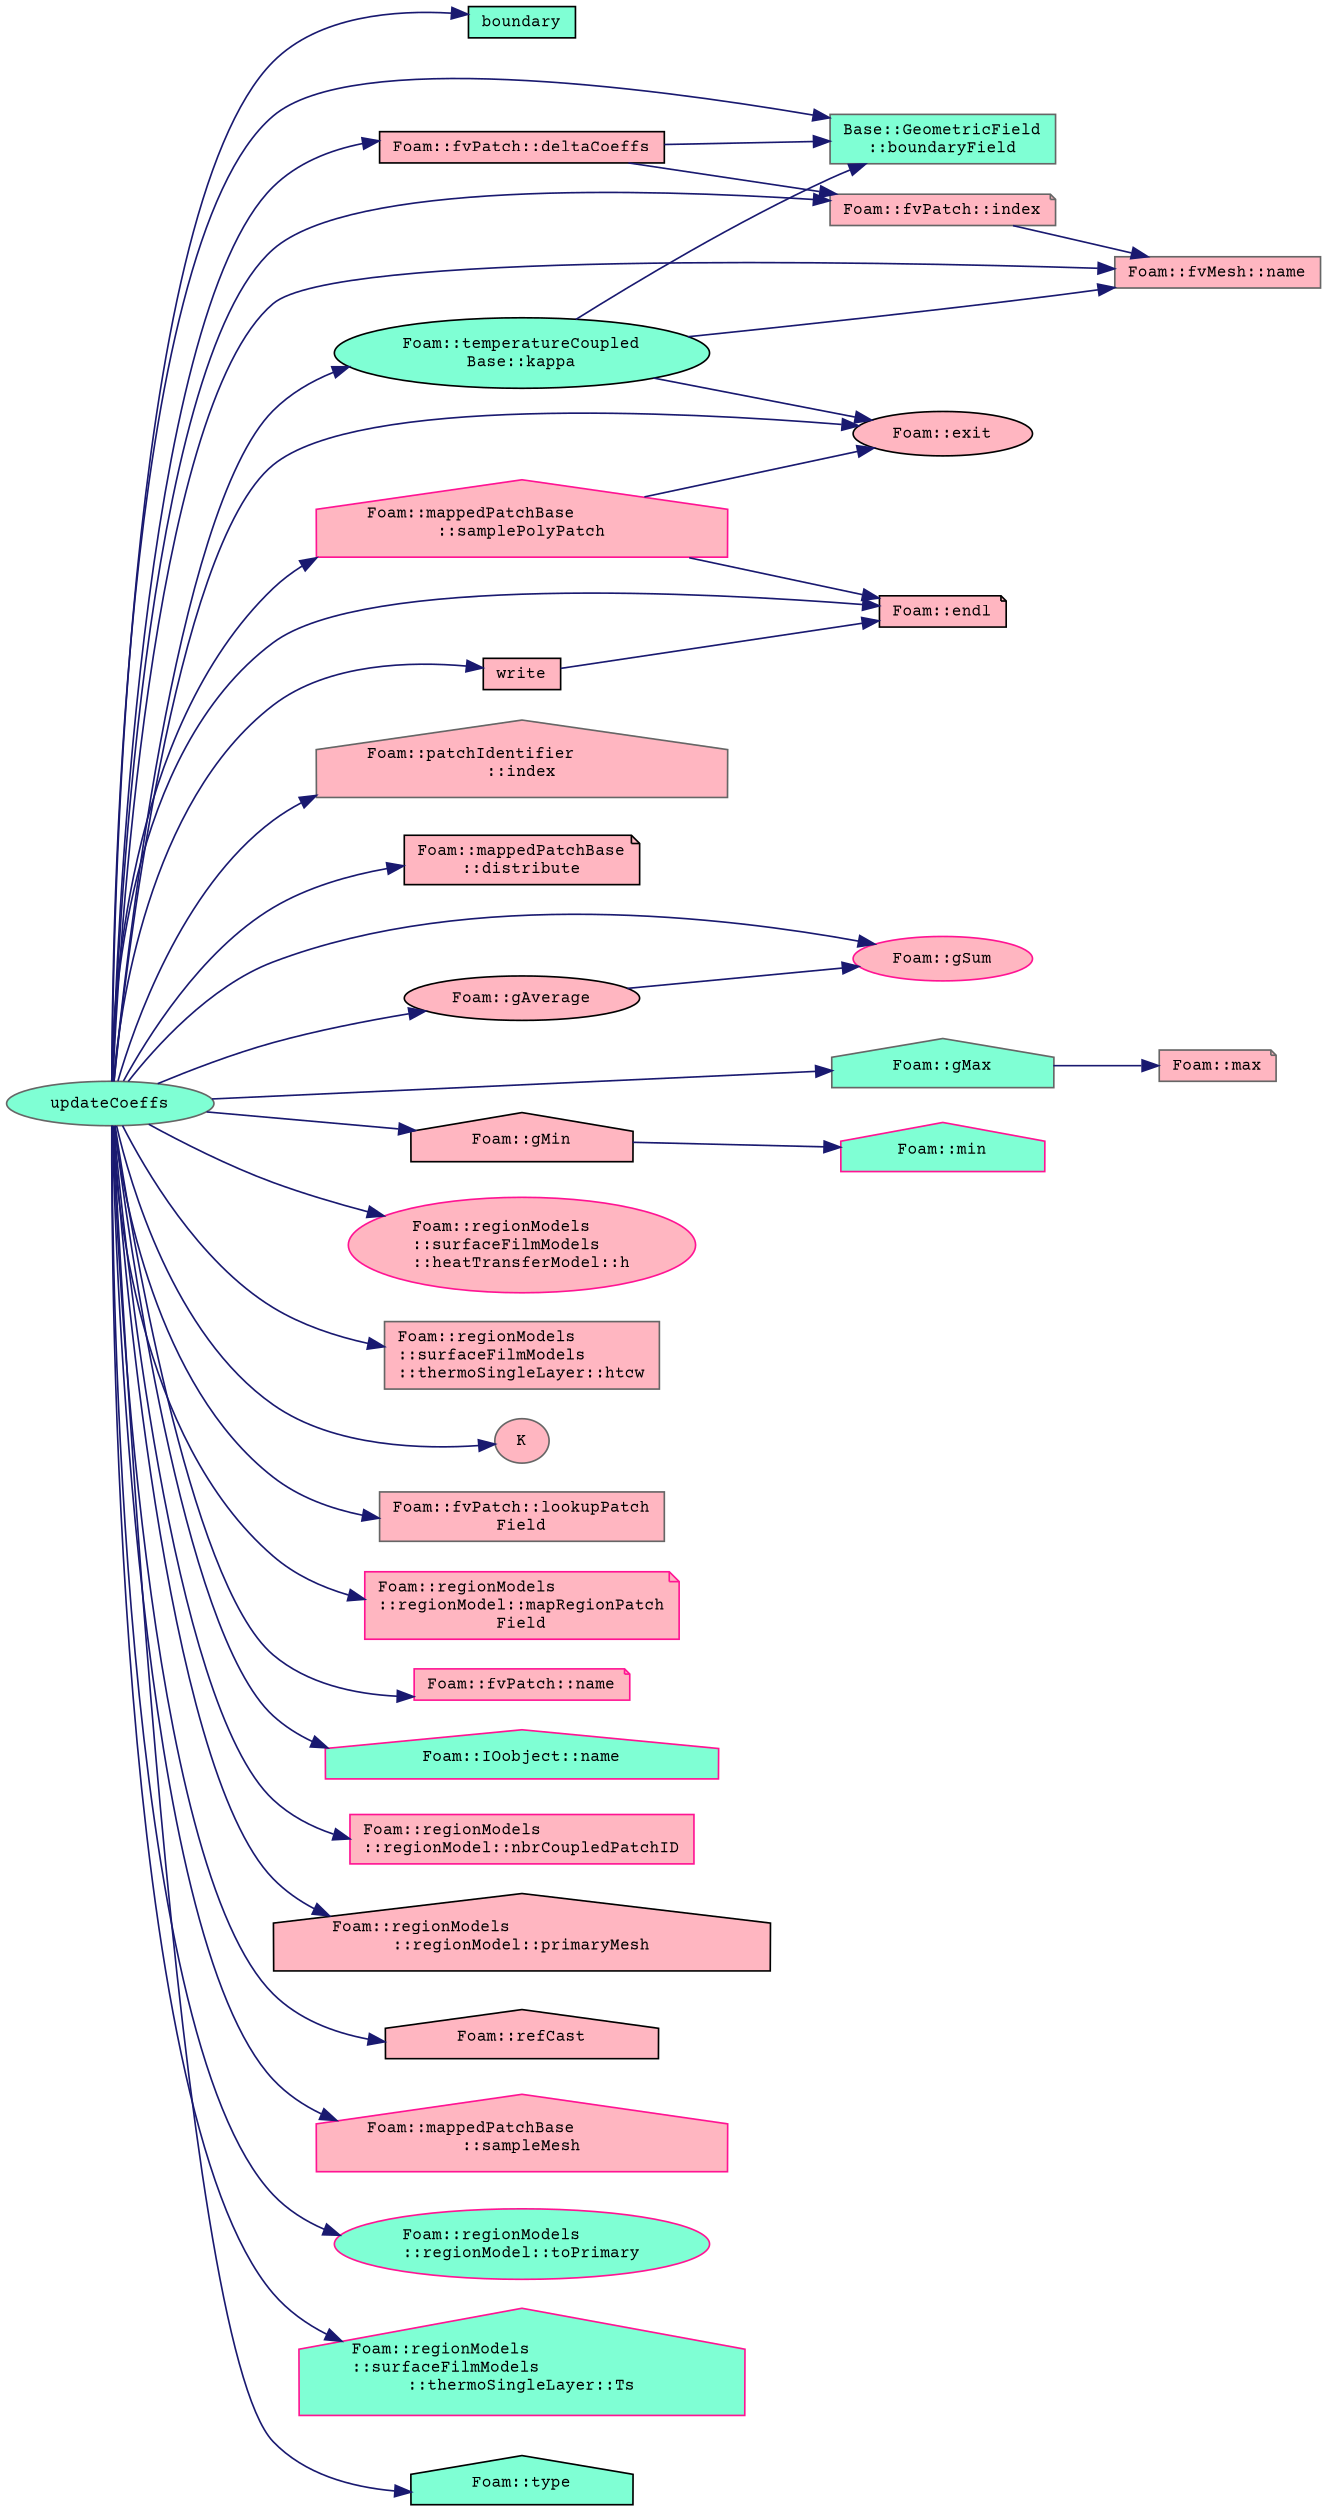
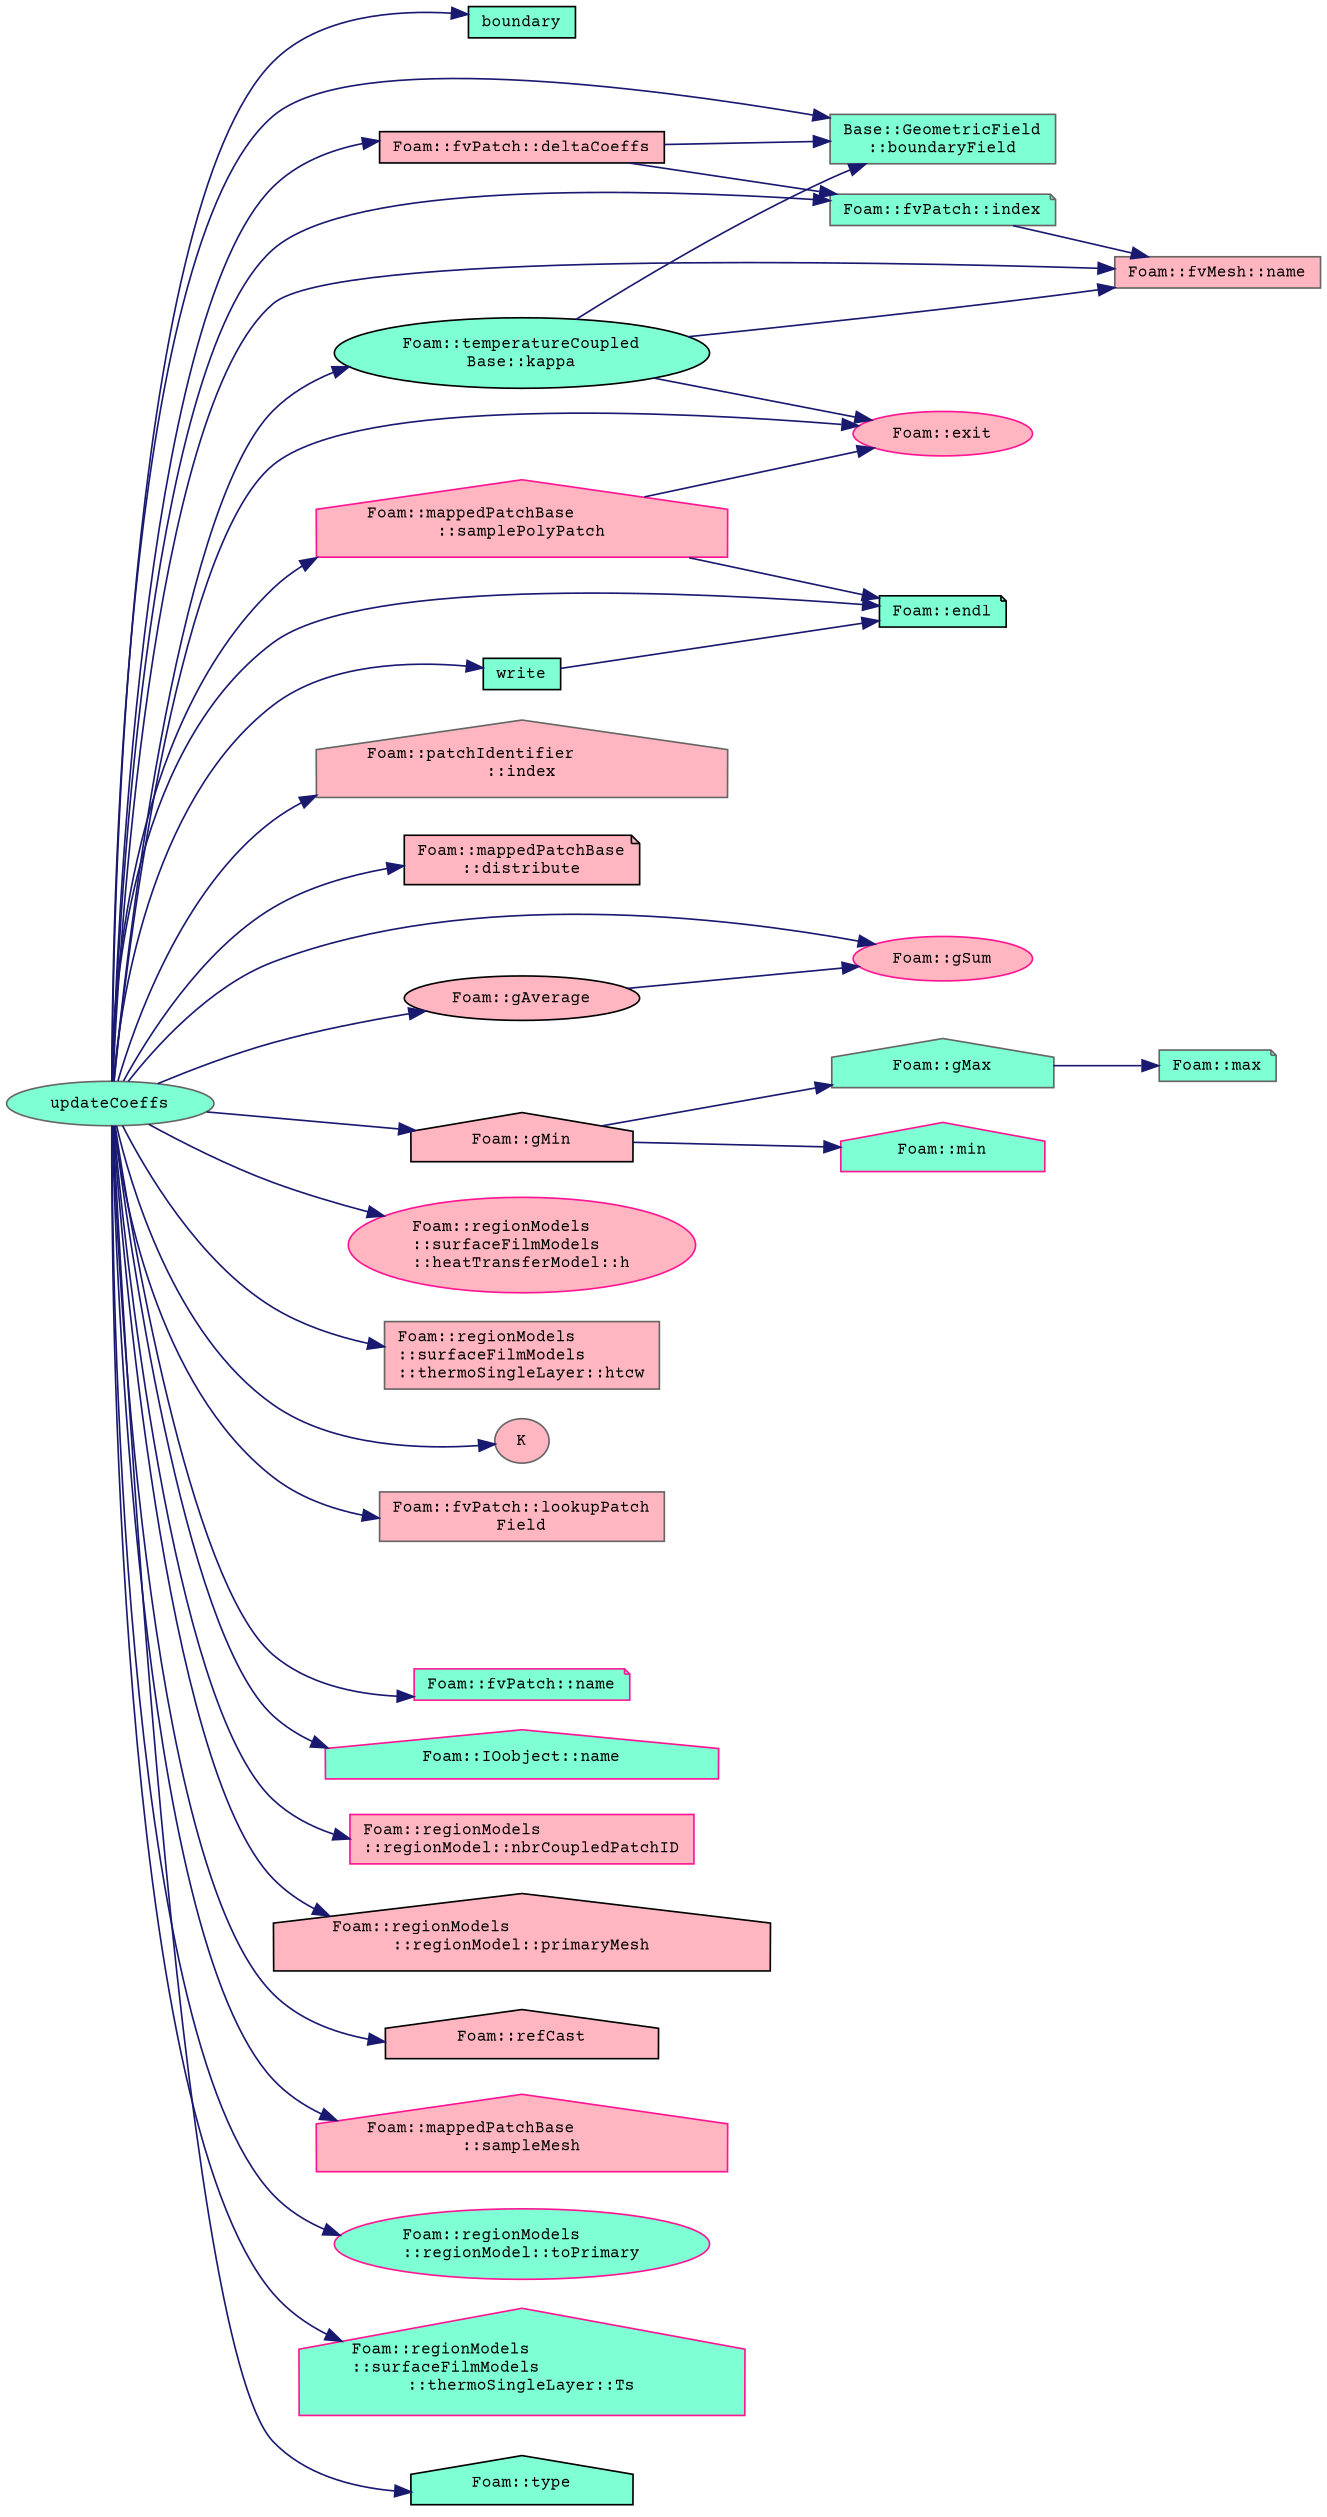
  digraph {
    fontname="Courier Prime"
    rankdir=LR
    node [color=black fillcolor=lightpink fontname="Courier Prime" fontsize=10 shape=house style=filled]
    edge [color=midnightblue fontname="Courier Prime" fontsize=10 labelfontname=Helvetica labelfontsize=10 style=solid]
    n1 [color=gray40 fillcolor=aquamarine fontcolor=black height=0.2 label=updateCoeffs shape=ellipse width=0.4]
    n2 [fillcolor=aquamarine height=0.2 label=boundary shape=box width=0.4]
    n3 [color=gray40 fillcolor=aquamarine height=0.2 label="Base::GeometricField\l::boundaryField" shape=box width=0.4]
    n4 [height=0.2 label="Foam::fvPatch::deltaCoeffs" shape=box width=0.4]
-   n5 [color=gray40 height=0.2 label="Foam::fvPatch::index" shape=note width=0.4]
+   n5 [color=gray40 fillcolor=aquamarine height=0.2 label="Foam::fvPatch::index" shape=note width=0.4]
    n6 [color=gray40 height=0.2 label="Foam::patchIdentifier\l::index" width=0.4]
    n7 [height=0.2 label="Foam::mappedPatchBase\l::distribute" shape=note width=0.4]
-   n8 [height=0.2 label="Foam::endl" shape=note width=0.4]
-   n9 [height=0.2 label="Foam::exit" shape=ellipse width=0.4]
+   n8 [fillcolor=aquamarine height=0.2 label="Foam::endl" shape=note width=0.4]
+   n9 [color=deeppink height=0.2 label="Foam::exit" shape=ellipse width=0.4]
    n10 [height=0.2 label="Foam::gAverage" shape=ellipse width=0.4]
    n11 [color=deeppink height=0.2 label="Foam::gSum" shape=ellipse width=0.4]
    n12 [color=gray40 fillcolor=aquamarine height=0.2 label="Foam::gMax" width=0.4]
    n13 [height=0.2 label="Foam::gMin" width=0.4]
    n14 [color=deeppink height=0.2 label="Foam::regionModels\l::surfaceFilmModels\l::heatTransferModel::h" shape=ellipse width=0.4]
    n15 [color=gray40 height=0.2 label="Foam::regionModels\l::surfaceFilmModels\l::thermoSingleLayer::htcw" shape=box width=0.4]
    n16 [color=gray40 height=0.2 label=K shape=ellipse width=0.4]
    n17 [fillcolor=aquamarine height=0.2 label="Foam::temperatureCoupled\lBase::kappa" shape=ellipse width=0.4]
    n18 [color=gray40 height=0.2 label="Foam::fvMesh::name" shape=box width=0.4]
    n19 [color=gray40 height=0.2 label="Foam::fvPatch::lookupPatch\lField" shape=box width=0.4]
-   n20 [color=deeppink height=0.2 label="Foam::regionModels\l::regionModel::mapRegionPatch\lField" shape=note width=0.4]
-   n21 [color=deeppink height=0.2 label="Foam::fvPatch::name" shape=note width=0.4]
+   n21 [color=deeppink fillcolor=aquamarine height=0.2 label="Foam::fvPatch::name" shape=note width=0.4]
    n22 [color=deeppink fillcolor=aquamarine height=0.2 label="Foam::IOobject::name" width=0.4]
    n23 [color=deeppink height=0.2 label="Foam::regionModels\l::regionModel::nbrCoupledPatchID" shape=box width=0.4]
    n24 [height=0.2 label="Foam::regionModels\l::regionModel::primaryMesh" width=0.4]
    n25 [height=0.2 label="Foam::refCast" width=0.4]
    n26 [color=deeppink height=0.2 label="Foam::mappedPatchBase\l::sampleMesh" width=0.4]
    n27 [color=deeppink height=0.2 label="Foam::mappedPatchBase\l::samplePolyPatch" width=0.4]
    n28 [color=deeppink fillcolor=aquamarine height=0.2 label="Foam::regionModels\l::regionModel::toPrimary" shape=ellipse width=0.4]
    n29 [color=deeppink fillcolor=aquamarine height=0.2 label="Foam::regionModels\l::surfaceFilmModels\l::thermoSingleLayer::Ts" width=0.4]
    n30 [fillcolor=aquamarine height=0.2 label="Foam::type" width=0.4]
-   n31 [height=0.2 label=write shape=box width=0.4]
-   n32 [color=gray40 height=0.2 label="Foam::max" shape=note width=0.4]
+   n31 [fillcolor=aquamarine height=0.2 label=write shape=box width=0.4]
+   n32 [color=gray40 fillcolor=aquamarine height=0.2 label="Foam::max" shape=note width=0.4]
    n33 [color=deeppink fillcolor=aquamarine height=0.2 label="Foam::min" width=0.4]
    n1 -> n2
    n1 -> n3
    n1 -> n4
    n1 -> n5
    n1 -> n6
    n1 -> n7
    n1 -> n8
    n1 -> n9
    n1 -> n10
    n1 -> n11
-   n1 -> n12
+   n13 -> n12
    n1 -> n13
    n1 -> n14
    n1 -> n15
    n1 -> n16
    n1 -> n17
    n1 -> n18
    n1 -> n19
-   n1 -> n20
    n1 -> n21
    n1 -> n22
    n1 -> n23
    n1 -> n24
    n1 -> n25
    n1 -> n26
    n1 -> n27
    n1 -> n28
    n1 -> n29
    n1 -> n30
    n1 -> n31
    n4 -> n3
    n4 -> n5
    n5 -> n18
    n10 -> n11
    n12 -> n32
    n13 -> n33
    n17 -> n3
    n17 -> n9
    n17 -> n18
    n27 -> n8
    n27 -> n9
    n31 -> n8
  }
